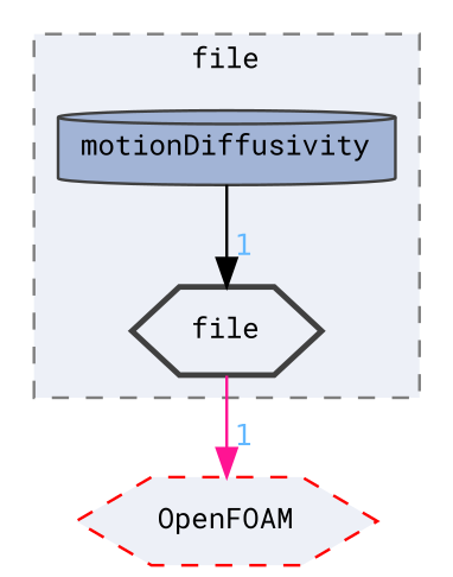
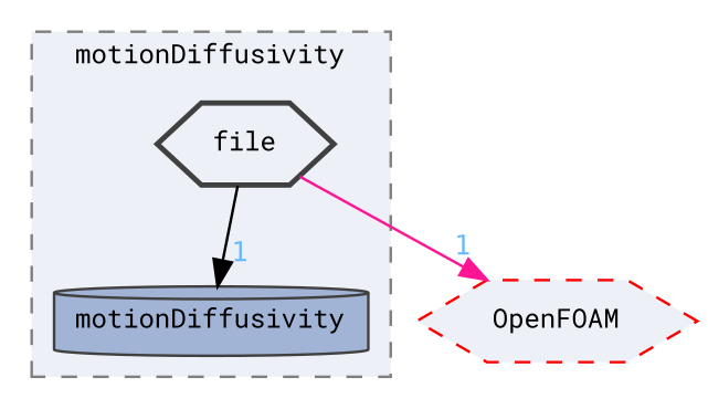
  digraph {
    compound=true
    fontname="Roboto Mono"
    node [color=grey25 fillcolor="#edf0f7" fontname="Roboto Mono" fontsize=10 shape=hexagon]
    edge [fontcolor=steelblue1 fontname="Roboto Mono" fontsize=10 headlabel=1 labeldistance=1.5 labelfontname=Helvetica labelfontsize=10]
    n1 [fillcolor="#a2b4d6" height=0.2 label=motionDiffusivity shape=cylinder style=filled width=0.4]
    n2 [height=0.2 label=file style="filled,bold" width=0.4]
    n3 [color=red height=0.2 label=OpenFOAM style="filled,dashed" width=0.4]
    subgraph cluster_1 {
      bgcolor="#edf0f7"
      fontsize=10
-     label=file
+     label=motionDiffusivity
      pencolor=grey50
      style="filled,dashed"
      n1
      n2
    }
-   n1 -> n2 [color=black]
+   n2 -> n1 [color=black]
    n2 -> n3 [color=deeppink]
  }
